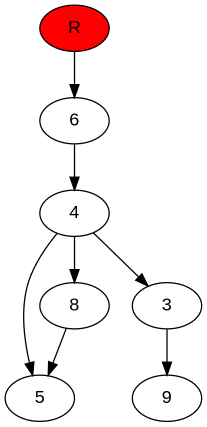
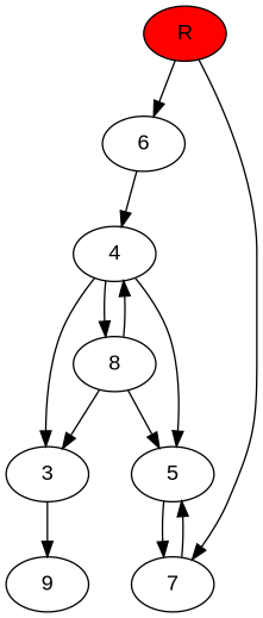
  digraph {
    fontname="Liberation Sans"
    node [fontname="Liberation Sans"]
    edge [fontname="Liberation Sans"]
    6
    4
+   7
    5
    3
    9
    8
    R [fillcolor="#ff0000" style=filled]
    6 -> 4
    4 -> 5
    4 -> 3
    4 -> 8
+   7 -> 5
+   5 -> 7
    3 -> 9
+   8 -> 4
    8 -> 5
+   8 -> 3
    R -> 6
+   R -> 7
  }
